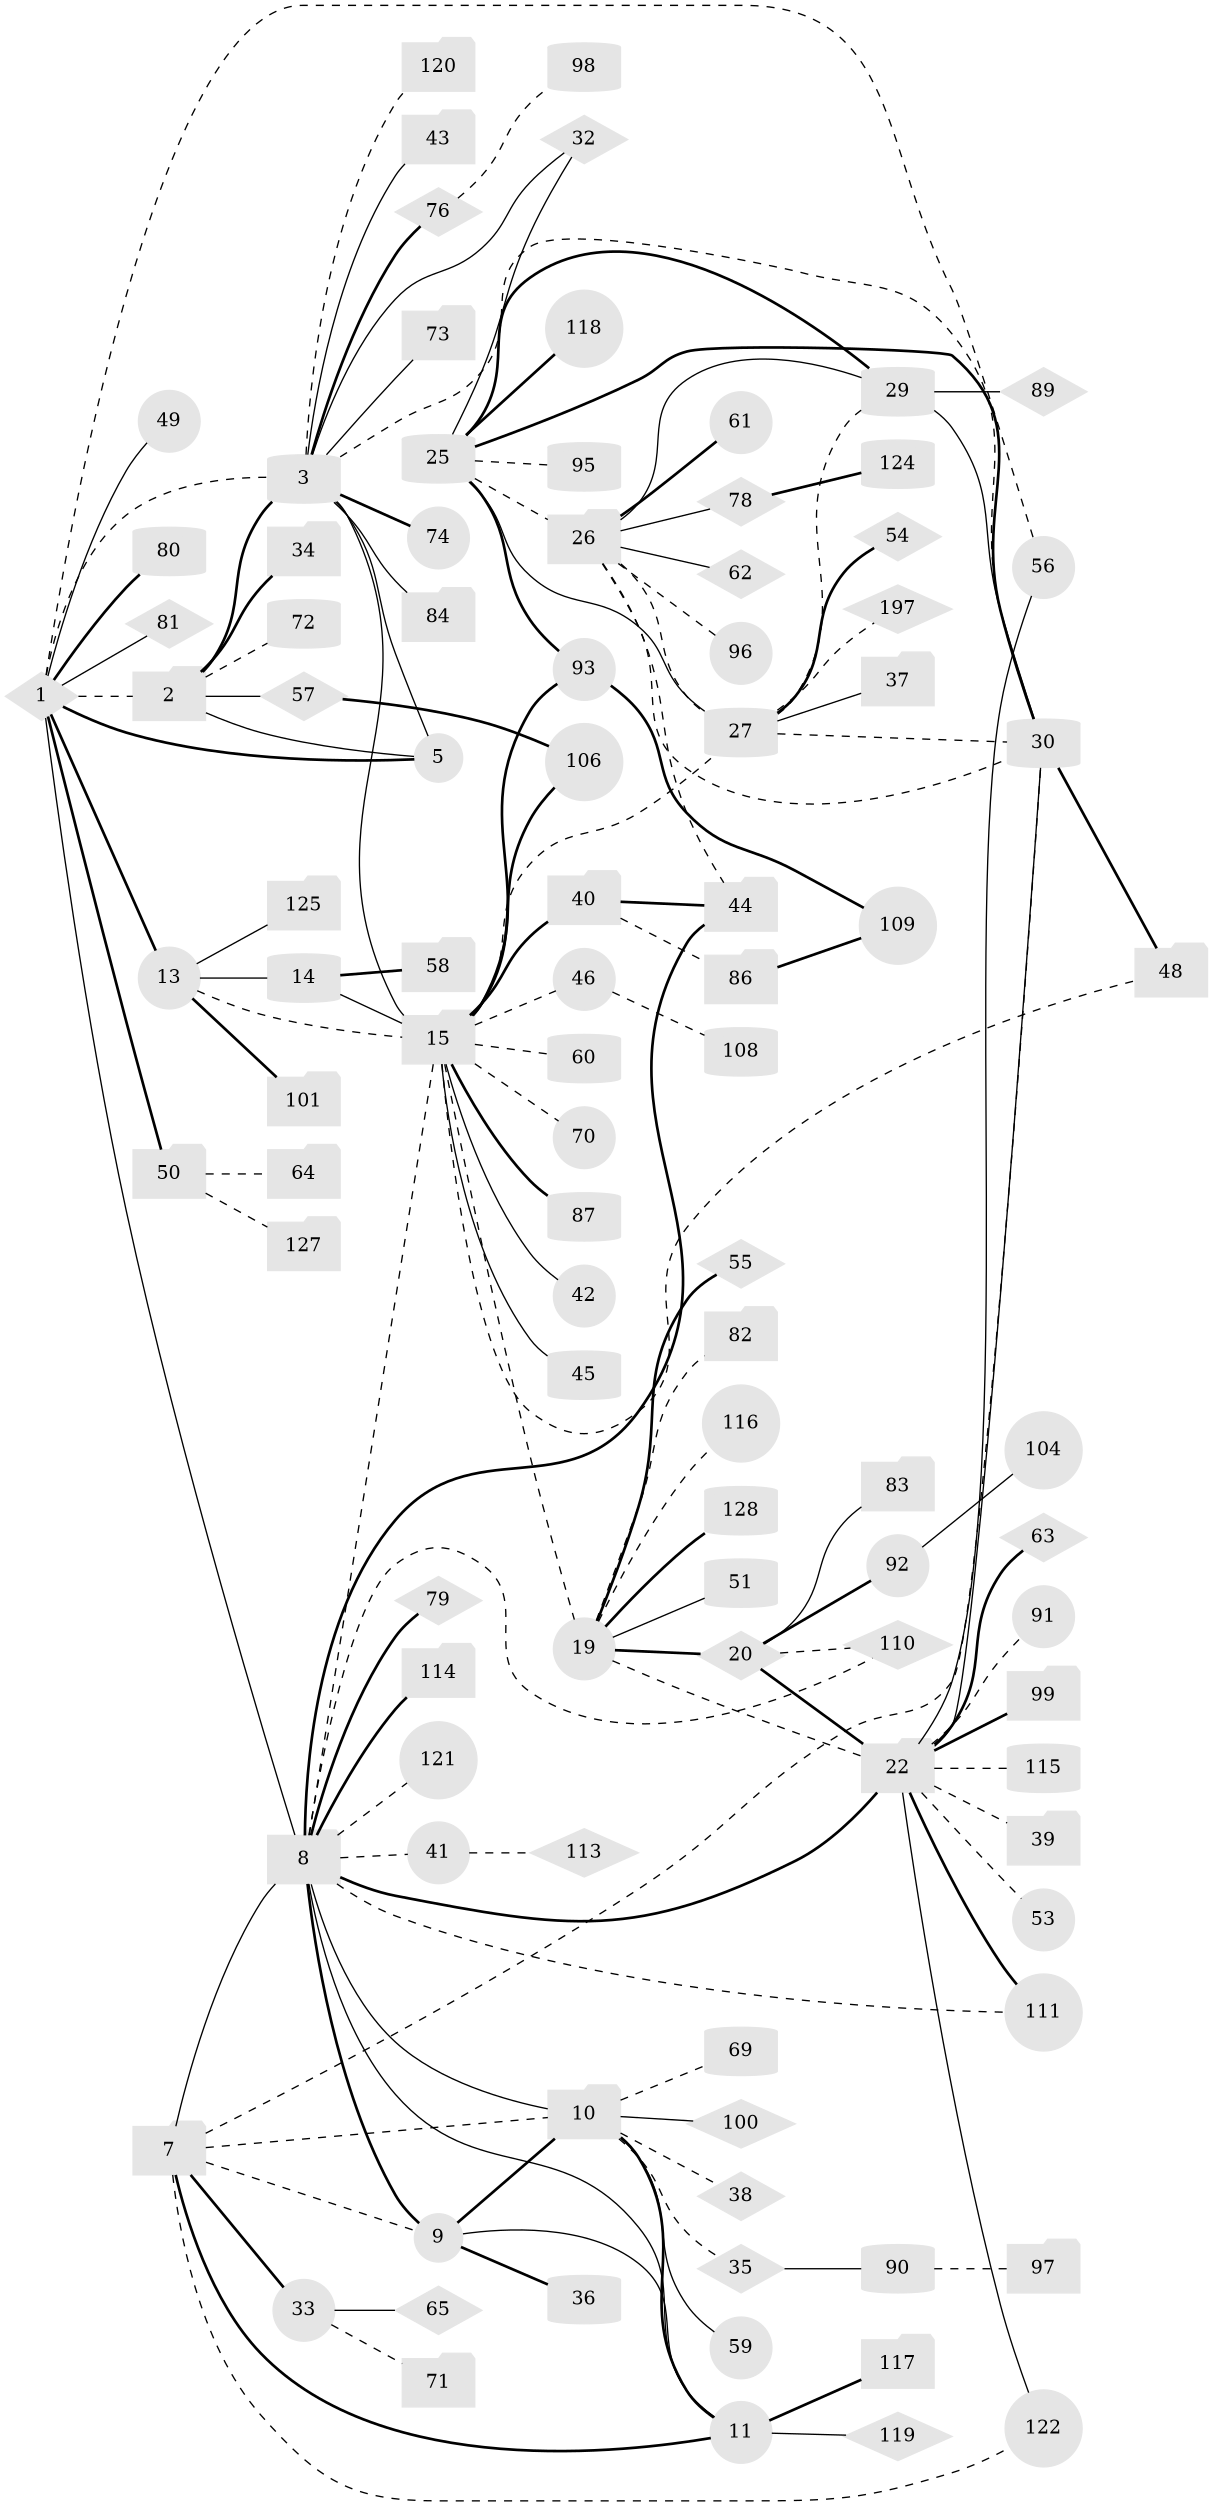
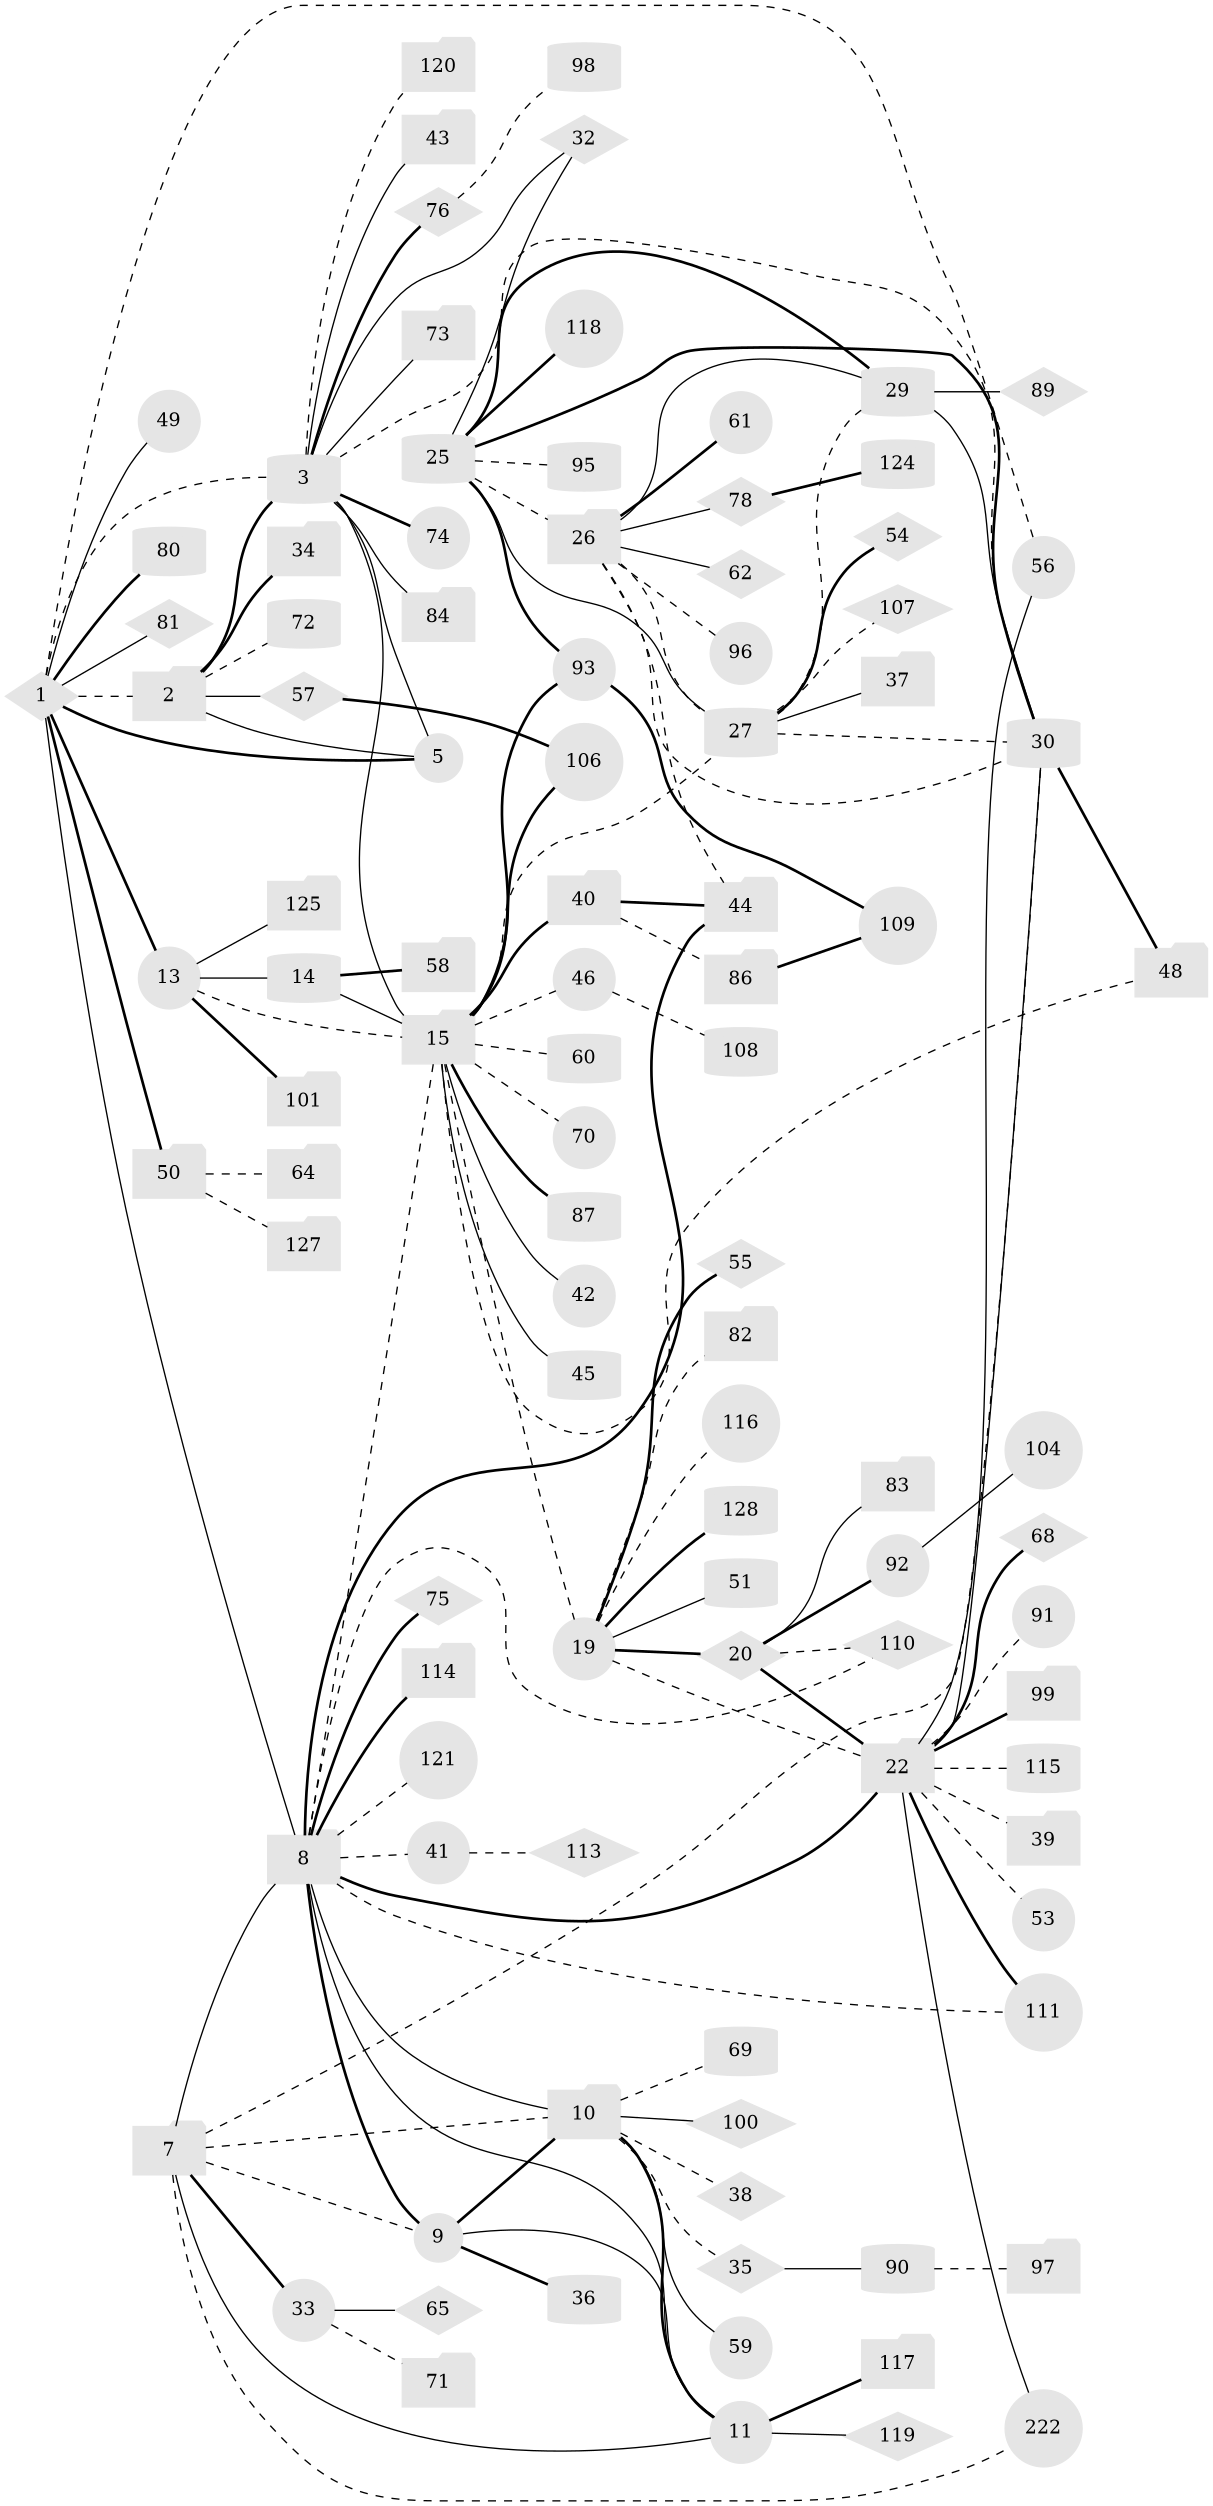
  graph {
    rankdir=LR
    node [color=gray90 shape=folder style=filled]
    edge [style=dashed]
    1 [shape=diamond super="+6"]
    2 [super="+4"]
    3 [shape=cylinder super="+67"]
    5 [shape=circle]
    8 [super="+12"]
    13 [shape=circle super="+16"]
    49 [shape=circle]
    50 [super="+112"]
    80 [shape=cylinder]
    81 [shape=diamond]
    56 [shape=circle]
    34 [super="+68"]
    57 [shape=diamond super="+77"]
    72 [shape=cylinder]
    15 [super="+18"]
    30 [shape=cylinder]
    32 [shape=diamond]
    43
    73
    74 [shape=circle]
    76 [shape=diamond super="+105"]
    84 [super="+102"]
    120
    22 [super="+23"]
    9 [shape=circle super="+129"]
    10 [super="+85"]
    11 [shape=circle super="+52"]
    41 [shape=circle]
    44 [super="+88"]
-   79 [shape=diamond]
+   79 [shape=diamond label=75]
    110 [shape=diamond]
    111 [shape=circle]
    114
    121 [shape=circle]
    14 [shape=cylinder super="+17"]
    101 [super="+123"]
    125
-   122 [shape=circle]
+   122 [shape=circle label=222]
    39
    53 [shape=circle]
-   63 [shape=diamond]
+   63 [shape=diamond label=68]
    91 [shape=circle]
    99
    115 [shape=cylinder]
    64
    127
    106 [shape=circle]
    19 [shape=circle super="+21"]
    27 [shape=cylinder super="+28"]
    40
    42 [shape=circle]
    45 [shape=cylinder]
    46 [shape=circle]
    48
    60 [shape=cylinder]
    70 [shape=circle]
    87 [shape=cylinder]
    93 [shape=circle]
    98 [shape=cylinder]
    7 [super="+126"]
    33 [shape=circle super="+75"]
    36 [shape=cylinder]
    35 [shape=diamond]
    38 [shape=diamond]
    59 [shape=circle super="+94"]
    69 [shape=cylinder]
    100 [shape=diamond]
    117
    119 [shape=diamond]
    65 [shape=diamond super="+103"]
    71
    113 [shape=diamond]
    90 [shape=cylinder]
    58
    20 [shape=diamond super="+24"]
    51 [shape=cylinder]
    55 [shape=diamond]
    82
    116 [shape=circle]
    128 [shape=cylinder]
    29 [shape=cylinder super="+47"]
    37
    54 [shape=diamond]
-   107 [shape=diamond label=197]
+   107 [shape=diamond]
    86
    108 [shape=cylinder]
    109 [shape=circle]
    83
    92 [shape=circle]
    104 [shape=circle]
    25 [shape=cylinder super="+66"]
    26 [super="+31"]
    95 [shape=cylinder]
    118 [shape=circle]
    61 [shape=circle]
    62 [shape=diamond]
    78 [shape=diamond]
    96 [shape=circle]
    89 [shape=diamond]
    124 [shape=cylinder]
    97
    1 -- 2 [weight=4]
    1 -- 3 [weight=2]
    1 -- 5 [style=bold weight=2]
    1 -- 8 [style=solid]
    1 -- 13 [style=bold]
    1 -- 49 [style=solid]
    1 -- 50 [style=bold]
    1 -- 80 [style=bold]
    1 -- 81 [style=solid]
    1 -- 56
    2 -- 3 [style=bold weight=2]
    2 -- 5 [style=solid weight=2]
    2 -- 34 [style=bold]
    2 -- 57 [style=solid]
    2 -- 72
    3 -- 5 [style=solid]
    3 -- 15 [style=solid]
    3 -- 30
    3 -- 32 [style=solid]
    3 -- 43 [style=solid]
    3 -- 73 [style=solid]
    3 -- 74 [style=bold]
    3 -- 76 [style=bold]
    3 -- 84 [style=solid]
    3 -- 120
    8 -- 15
    8 -- 22 [style=bold]
    8 -- 9 [style=bold weight=2]
    8 -- 10 [style=solid weight=2]
    8 -- 11 [style=solid weight=2]
    8 -- 41
    8 -- 44 [style=bold]
    8 -- 79 [style=bold]
    8 -- 110
    8 -- 111
    8 -- 114 [style=bold]
    8 -- 121
    13 -- 15 [weight=4]
    13 -- 14 [style=solid weight=4]
    13 -- 101 [style=bold]
    13 -- 125 [style=solid]
    50 -- 64
    50 -- 127
    57 -- 106 [style=bold]
    15 -- 106 [style=bold]
    15 -- 19
    15 -- 27
    15 -- 40 [style=bold]
    15 -- 42 [style=solid]
    15 -- 45 [style=solid]
    15 -- 46
    15 -- 48
    15 -- 60
    15 -- 70
    15 -- 87 [style=bold]
    15 -- 93 [style=bold]
    30 -- 48 [style=bold]
    76 -- 98
    22 -- 56 [style=solid]
    22 -- 30 [style=solid]
    22 -- 111 [style=bold]
    22 -- 122 [style=solid]
    22 -- 39
    22 -- 53
    22 -- 63 [style=bold]
    22 -- 91
    22 -- 99 [style=bold]
    22 -- 115
    9 -- 10 [style=bold]
    9 -- 11 [style=solid]
    9 -- 36 [style=bold]
    10 -- 11 [style=bold]
    10 -- 35
    10 -- 38
    10 -- 59 [style=solid]
    10 -- 69
    10 -- 100 [style=solid]
    11 -- 117 [style=bold]
    11 -- 119 [style=solid]
    41 -- 113
    14 -- 15 [style=solid weight=4]
    14 -- 58 [style=bold]
    19 -- 22 [weight=4]
    19 -- 20 [style=bold weight=4]
    19 -- 51 [style=solid]
    19 -- 55 [style=bold]
    19 -- 82
    19 -- 116
    19 -- 128 [style=bold]
    27 -- 30 [weight=2]
    27 -- 29 [weight=2]
    27 -- 37 [style=solid]
    27 -- 54 [style=bold]
    27 -- 107
    40 -- 44 [style=bold]
    40 -- 86
    46 -- 108
    93 -- 109 [style=bold]
    7 -- 8 [style=solid weight=2]
    7 -- 30
    7 -- 9
    7 -- 10
-   7 -- 11 [style=bold]
+   7 -- 11 [style=solid]
    7 -- 122
    7 -- 33 [style=bold]
    33 -- 65 [style=solid]
    33 -- 71
    35 -- 90 [style=solid]
    90 -- 97
    20 -- 22 [style=bold weight=4]
    20 -- 110
    20 -- 83 [style=solid]
    20 -- 92 [style=bold]
    29 -- 30 [style=solid]
    29 -- 89 [style=solid]
    86 -- 109 [style=bold]
    92 -- 104 [style=solid]
    25 -- 30 [style=bold]
    25 -- 32 [style=solid]
    25 -- 27 [style=solid weight=2]
    25 -- 93 [style=bold]
    25 -- 29 [style=bold]
    25 -- 26
    25 -- 95
    25 -- 118 [style=bold]
    26 -- 30
    26 -- 44
    26 -- 27 [weight=2]
    26 -- 29 [style=solid]
    26 -- 61 [style=bold]
    26 -- 62 [style=solid]
    26 -- 78 [style=solid]
    26 -- 96
    78 -- 124 [style=bold]
  }
